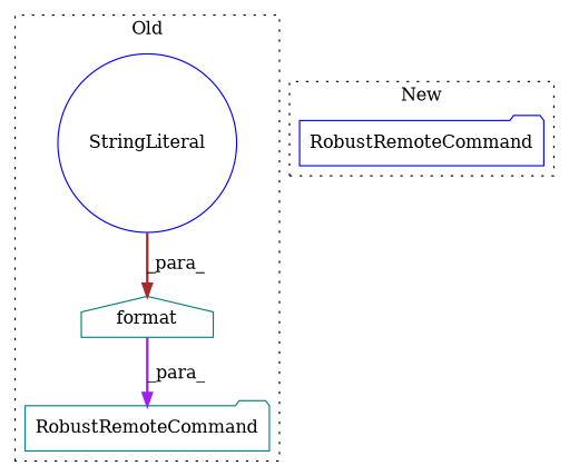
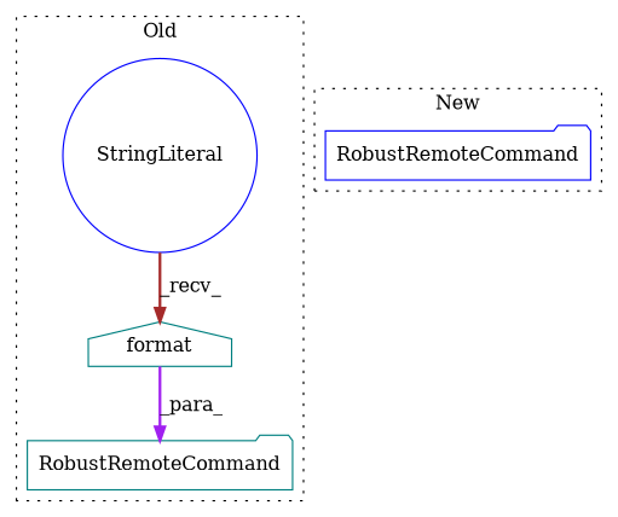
  digraph {
    node [a=32 l="20,1" shape=folder color=teal]
    edge [style=bold]
    n1 [label=RobustRemoteCommand s="2572,2872"]
    n2 [l="7,1" label=format s="2754,2871" shape=house]
    n3 [a=45 l=161 label=StringLiteral s=2592 shape=circle color=blue]
    n4 [label=RobustRemoteCommand s="2607,2705" color=blue]
    subgraph cluster_1 {
      label=Old
      style=dotted
      n1
      n2
      n3
    }
    subgraph cluster_2 {
      label=New
      style=dotted
      n4
    }
    n2 -> n1 [label=_para_ color=purple]
-   n3 -> n2 [label=_para_ color=brown]
+   n3 -> n2 [label=_recv_ color=brown]
  }
